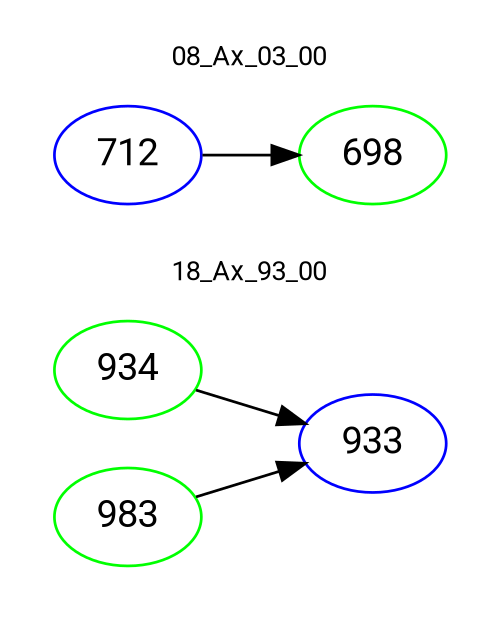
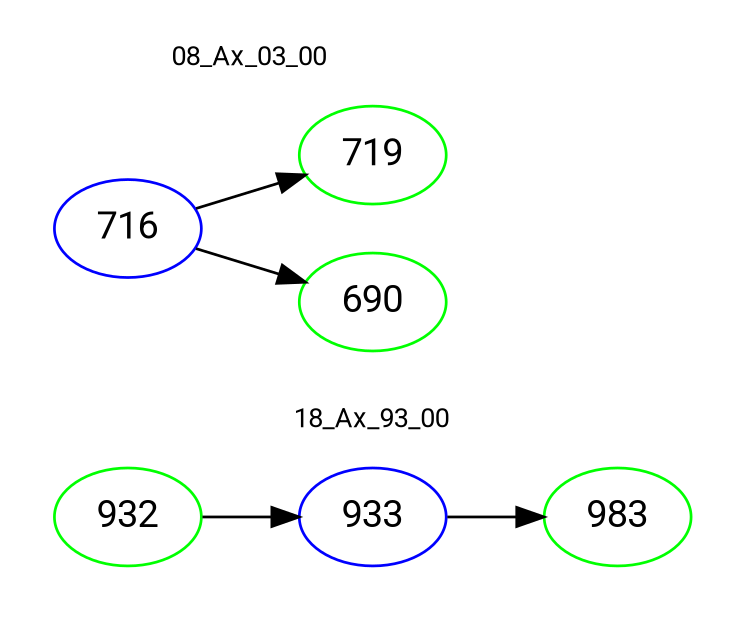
  digraph {
    fontname=Roboto
    rankdir=LR
    node [color=green fontname=Roboto]
    edge [color=black fontname=Roboto]
    n1 [color=blue label=933]
-   n2 [label=934]
+   n2 [label=932]
    n3 [label=983]
-   n4 [color=blue label=712]
-   n5 [label=698]
+   n4 [color=blue label=716]
+   n5 [label=690]
+   n6 [label=719]
    subgraph cluster_1 {
      color=white
      fontsize=10
      label="18_Ax_93_00"
      n1
      n2
      n3
    }
    subgraph cluster_2 {
      color=white
      fontsize=10
      label="08_Ax_03_00"
      n4
      n5
+     n6
    }
-   n3 -> n1
+   n1 -> n3
    n2 -> n1
    n4 -> n5
+   n4 -> n6
  }
